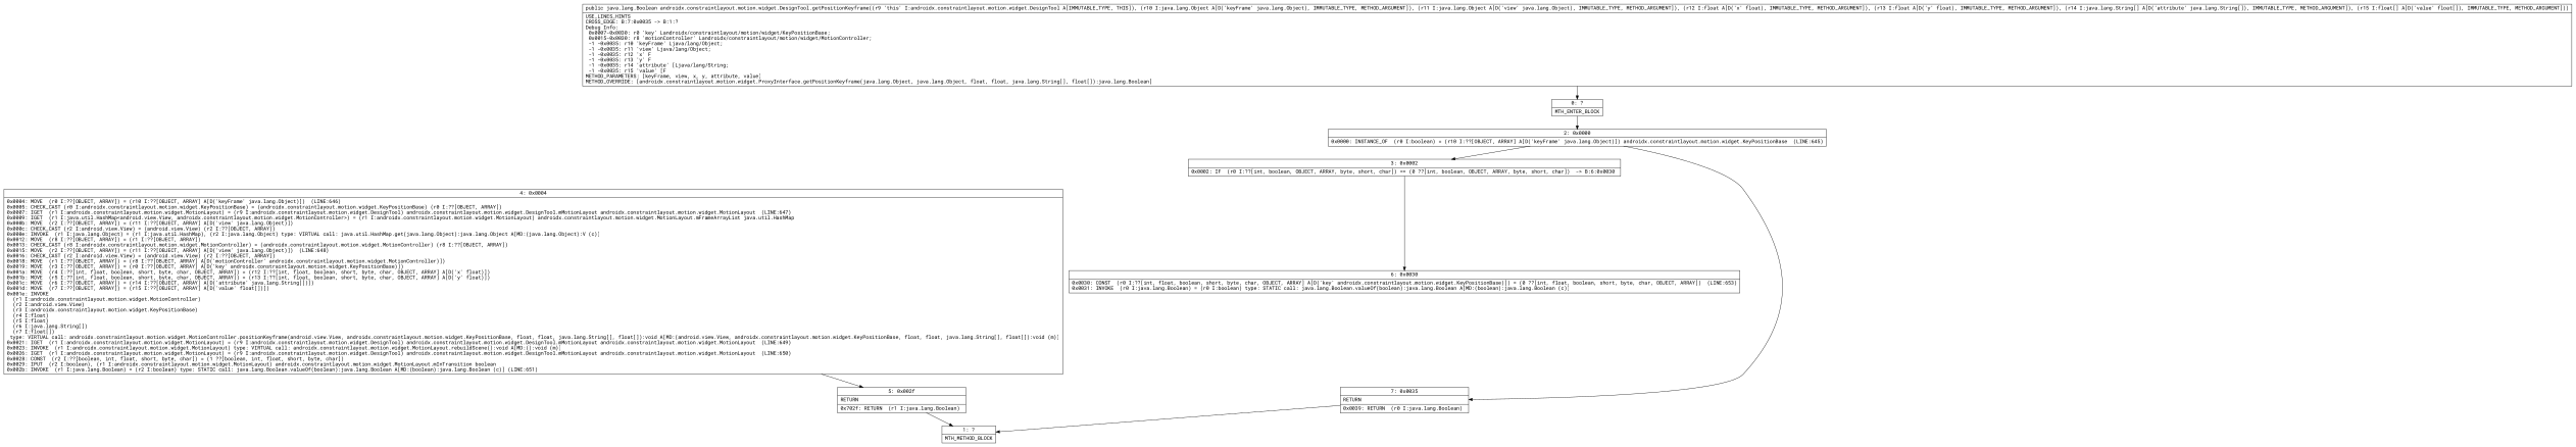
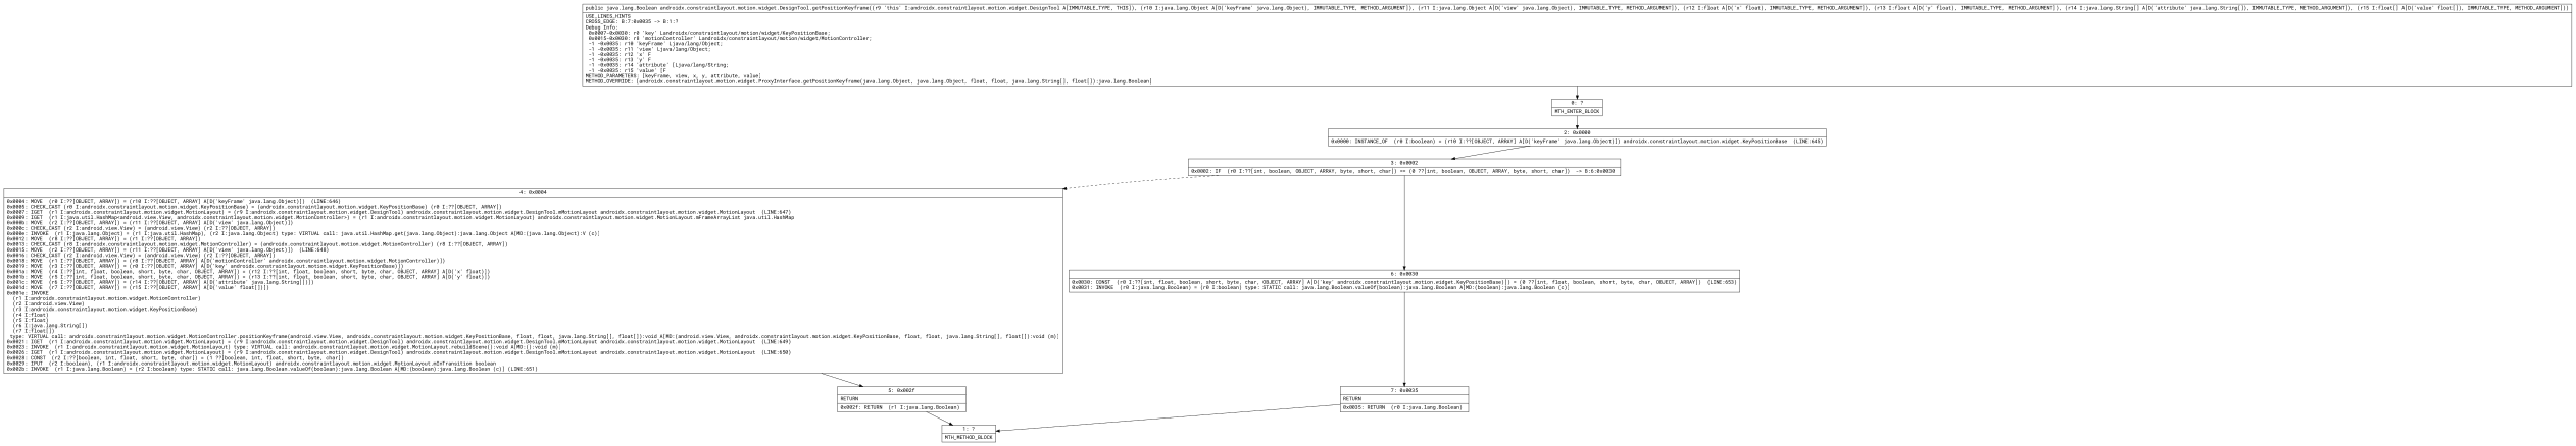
  digraph {
    fontname="Roboto Mono"
    node [fontname="Roboto Mono" shape=record]
    edge [fontname="Roboto Mono"]
    n1 [label="{0\:\ ?|MTH_ENTER_BLOCK\l}"]
    n2 [label="{2\:\ 0x0000|0x0000: INSTANCE_OF  (r0 I:boolean) = (r10 I:??[OBJECT, ARRAY] A[D('keyFrame' java.lang.Object)]) androidx.constraintlayout.motion.widget.KeyPositionBase  (LINE:645)\l}"]
    n3 [label="{3\:\ 0x0002|0x0002: IF  (r0 I:??[int, boolean, OBJECT, ARRAY, byte, short, char]) == (0 ??[int, boolean, OBJECT, ARRAY, byte, short, char])  \-\> B:6:0x0030 \l}"]
    n4 [label="{4\:\ 0x0004|0x0004: MOVE  (r0 I:??[OBJECT, ARRAY]) = (r10 I:??[OBJECT, ARRAY] A[D('keyFrame' java.lang.Object)])  (LINE:646)\l0x0005: CHECK_CAST (r0 I:androidx.constraintlayout.motion.widget.KeyPositionBase) = (androidx.constraintlayout.motion.widget.KeyPositionBase) (r0 I:??[OBJECT, ARRAY]) \l0x0007: IGET  (r1 I:androidx.constraintlayout.motion.widget.MotionLayout) = (r9 I:androidx.constraintlayout.motion.widget.DesignTool) androidx.constraintlayout.motion.widget.DesignTool.mMotionLayout androidx.constraintlayout.motion.widget.MotionLayout  (LINE:647)\l0x0009: IGET  (r1 I:java.util.HashMap\<android.view.View, androidx.constraintlayout.motion.widget.MotionController\>) = (r1 I:androidx.constraintlayout.motion.widget.MotionLayout) androidx.constraintlayout.motion.widget.MotionLayout.mFrameArrayList java.util.HashMap \l0x000b: MOVE  (r2 I:??[OBJECT, ARRAY]) = (r11 I:??[OBJECT, ARRAY] A[D('view' java.lang.Object)]) \l0x000c: CHECK_CAST (r2 I:android.view.View) = (android.view.View) (r2 I:??[OBJECT, ARRAY]) \l0x000e: INVOKE  (r1 I:java.lang.Object) = (r1 I:java.util.HashMap), (r2 I:java.lang.Object) type: VIRTUAL call: java.util.HashMap.get(java.lang.Object):java.lang.Object A[MD:(java.lang.Object):V (c)]\l0x0012: MOVE  (r8 I:??[OBJECT, ARRAY]) = (r1 I:??[OBJECT, ARRAY]) \l0x0013: CHECK_CAST (r8 I:androidx.constraintlayout.motion.widget.MotionController) = (androidx.constraintlayout.motion.widget.MotionController) (r8 I:??[OBJECT, ARRAY]) \l0x0015: MOVE  (r2 I:??[OBJECT, ARRAY]) = (r11 I:??[OBJECT, ARRAY] A[D('view' java.lang.Object)])  (LINE:648)\l0x0016: CHECK_CAST (r2 I:android.view.View) = (android.view.View) (r2 I:??[OBJECT, ARRAY]) \l0x0018: MOVE  (r1 I:??[OBJECT, ARRAY]) = (r8 I:??[OBJECT, ARRAY] A[D('motionController' androidx.constraintlayout.motion.widget.MotionController)]) \l0x0019: MOVE  (r3 I:??[OBJECT, ARRAY]) = (r0 I:??[OBJECT, ARRAY] A[D('key' androidx.constraintlayout.motion.widget.KeyPositionBase)]) \l0x001a: MOVE  (r4 I:??[int, float, boolean, short, byte, char, OBJECT, ARRAY]) = (r12 I:??[int, float, boolean, short, byte, char, OBJECT, ARRAY] A[D('x' float)]) \l0x001b: MOVE  (r5 I:??[int, float, boolean, short, byte, char, OBJECT, ARRAY]) = (r13 I:??[int, float, boolean, short, byte, char, OBJECT, ARRAY] A[D('y' float)]) \l0x001c: MOVE  (r6 I:??[OBJECT, ARRAY]) = (r14 I:??[OBJECT, ARRAY] A[D('attribute' java.lang.String[])]) \l0x001d: MOVE  (r7 I:??[OBJECT, ARRAY]) = (r15 I:??[OBJECT, ARRAY] A[D('value' float[])]) \l0x001e: INVOKE  \l  (r1 I:androidx.constraintlayout.motion.widget.MotionController)\l  (r2 I:android.view.View)\l  (r3 I:androidx.constraintlayout.motion.widget.KeyPositionBase)\l  (r4 I:float)\l  (r5 I:float)\l  (r6 I:java.lang.String[])\l  (r7 I:float[])\l type: VIRTUAL call: androidx.constraintlayout.motion.widget.MotionController.positionKeyframe(android.view.View, androidx.constraintlayout.motion.widget.KeyPositionBase, float, float, java.lang.String[], float[]):void A[MD:(android.view.View, androidx.constraintlayout.motion.widget.KeyPositionBase, float, float, java.lang.String[], float[]):void (m)]\l0x0021: IGET  (r1 I:androidx.constraintlayout.motion.widget.MotionLayout) = (r9 I:androidx.constraintlayout.motion.widget.DesignTool) androidx.constraintlayout.motion.widget.DesignTool.mMotionLayout androidx.constraintlayout.motion.widget.MotionLayout  (LINE:649)\l0x0023: INVOKE  (r1 I:androidx.constraintlayout.motion.widget.MotionLayout) type: VIRTUAL call: androidx.constraintlayout.motion.widget.MotionLayout.rebuildScene():void A[MD:():void (m)]\l0x0026: IGET  (r1 I:androidx.constraintlayout.motion.widget.MotionLayout) = (r9 I:androidx.constraintlayout.motion.widget.DesignTool) androidx.constraintlayout.motion.widget.DesignTool.mMotionLayout androidx.constraintlayout.motion.widget.MotionLayout  (LINE:650)\l0x0028: CONST  (r2 I:??[boolean, int, float, short, byte, char]) = (1 ??[boolean, int, float, short, byte, char]) \l0x0029: IPUT  (r2 I:boolean), (r1 I:androidx.constraintlayout.motion.widget.MotionLayout) androidx.constraintlayout.motion.widget.MotionLayout.mInTransition boolean \l0x002b: INVOKE  (r1 I:java.lang.Boolean) = (r2 I:boolean) type: STATIC call: java.lang.Boolean.valueOf(boolean):java.lang.Boolean A[MD:(boolean):java.lang.Boolean (c)] (LINE:651)\l}"]
    n5 [label="{6\:\ 0x0030|0x0030: CONST  (r0 I:??[int, float, boolean, short, byte, char, OBJECT, ARRAY] A[D('key' androidx.constraintlayout.motion.widget.KeyPositionBase)]) = (0 ??[int, float, boolean, short, byte, char, OBJECT, ARRAY])  (LINE:653)\l0x0031: INVOKE  (r0 I:java.lang.Boolean) = (r0 I:boolean) type: STATIC call: java.lang.Boolean.valueOf(boolean):java.lang.Boolean A[MD:(boolean):java.lang.Boolean (c)]\l}"]
-   n6 [label="{5\:\ 0x002f|RETURN\l|0x702f: RETURN  (r1 I:java.lang.Boolean) \l}"]
-   n7 [label="{7\:\ 0x0035|RETURN\l|0x0039: RETURN  (r0 I:java.lang.Boolean) \l}"]
+   n6 [label="{5\:\ 0x002f|RETURN\l|0x002f: RETURN  (r1 I:java.lang.Boolean) \l}"]
+   n7 [label="{7\:\ 0x0035|RETURN\l|0x0035: RETURN  (r0 I:java.lang.Boolean) \l}"]
    n8 [label="{1\:\ ?|MTH_METHOD_BLOCK\l}"]
    n9 [label="{public java.lang.Boolean androidx.constraintlayout.motion.widget.DesignTool.getPositionKeyframe((r9 'this' I:androidx.constraintlayout.motion.widget.DesignTool A[IMMUTABLE_TYPE, THIS]), (r10 I:java.lang.Object A[D('keyFrame' java.lang.Object), IMMUTABLE_TYPE, METHOD_ARGUMENT]), (r11 I:java.lang.Object A[D('view' java.lang.Object), IMMUTABLE_TYPE, METHOD_ARGUMENT]), (r12 I:float A[D('x' float), IMMUTABLE_TYPE, METHOD_ARGUMENT]), (r13 I:float A[D('y' float), IMMUTABLE_TYPE, METHOD_ARGUMENT]), (r14 I:java.lang.String[] A[D('attribute' java.lang.String[]), IMMUTABLE_TYPE, METHOD_ARGUMENT]), (r15 I:float[] A[D('value' float[]), IMMUTABLE_TYPE, METHOD_ARGUMENT]))  | USE_LINES_HINTS\lCROSS_EDGE: B:7:0x0035 \-\> B:1:?\lDebug Info:\l  0x0007\-0x0030: r0 'key' Landroidx\/constraintlayout\/motion\/widget\/KeyPositionBase;\l  0x0015\-0x0030: r8 'motionController' Landroidx\/constraintlayout\/motion\/widget\/MotionController;\l  \-1 \-0x0035: r10 'keyFrame' Ljava\/lang\/Object;\l  \-1 \-0x0035: r11 'view' Ljava\/lang\/Object;\l  \-1 \-0x0035: r12 'x' F\l  \-1 \-0x0035: r13 'y' F\l  \-1 \-0x0035: r14 'attribute' [Ljava\/lang\/String;\l  \-1 \-0x0035: r15 'value' [F\lMETHOD_PARAMETERS: [keyFrame, view, x, y, attribute, value]\lMETHOD_OVERRIDE: [androidx.constraintlayout.motion.widget.ProxyInterface.getPositionKeyframe(java.lang.Object, java.lang.Object, float, float, java.lang.String[], float[]):java.lang.Boolean]\l}"]
    n1 -> n2
    n2 -> n3
+   n3 -> n4 [style=dashed]
    n3 -> n5
    n4 -> n6
-   n2 -> n7
+   n5 -> n7
    n6 -> n8
    n7 -> n8
    n9 -> n1
  }
